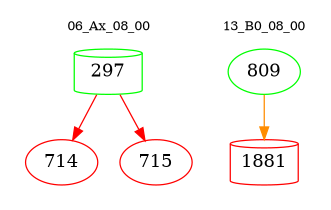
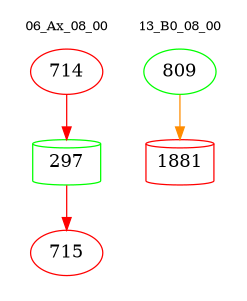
  digraph {
    node [color=red shape=ellipse]
    edge [color=red]
    n1 [color=green label=297 shape=cylinder]
    n2 [label=714]
    n3 [label=715]
    n4 [color=green label=809]
    n5 [label=1881 shape=cylinder]
    subgraph cluster_1 {
      color=white
      fontsize=10
      label="06_Ax_08_00"
      n1
      n2
      n3
    }
    subgraph cluster_2 {
      color=white
      fontsize=10
      label="13_B0_08_00"
      n4
      n5
    }
-   n1 -> n2
+   n2 -> n1
    n1 -> n3
    n4 -> n5 [color=darkorange]
  }
